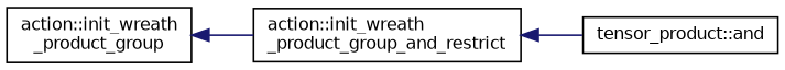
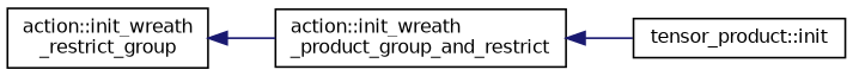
  digraph {
    rankdir=LR
    node [color=black fillcolor=white fontname=Helvetica fontsize=10 shape=record style=filled]
    edge [color=midnightblue dir=back fontname=Helvetica fontsize=10 labelfontname=Helvetica labelfontsize=10 style=solid]
-   n1 [height=0.2 label="action::init_wreath\l_product_group" width=0.4]
+   n1 [height=0.2 label="action::init_wreath\l_restrict_group" width=0.4]
    n2 [height=0.2 label="action::init_wreath\l_product_group_and_restrict" width=0.4]
-   n3 [height=0.2 label="tensor_product::and" width=0.4]
+   n3 [height=0.2 label="tensor_product::init" width=0.4]
    n1 -> n2
    n2 -> n3
  }
